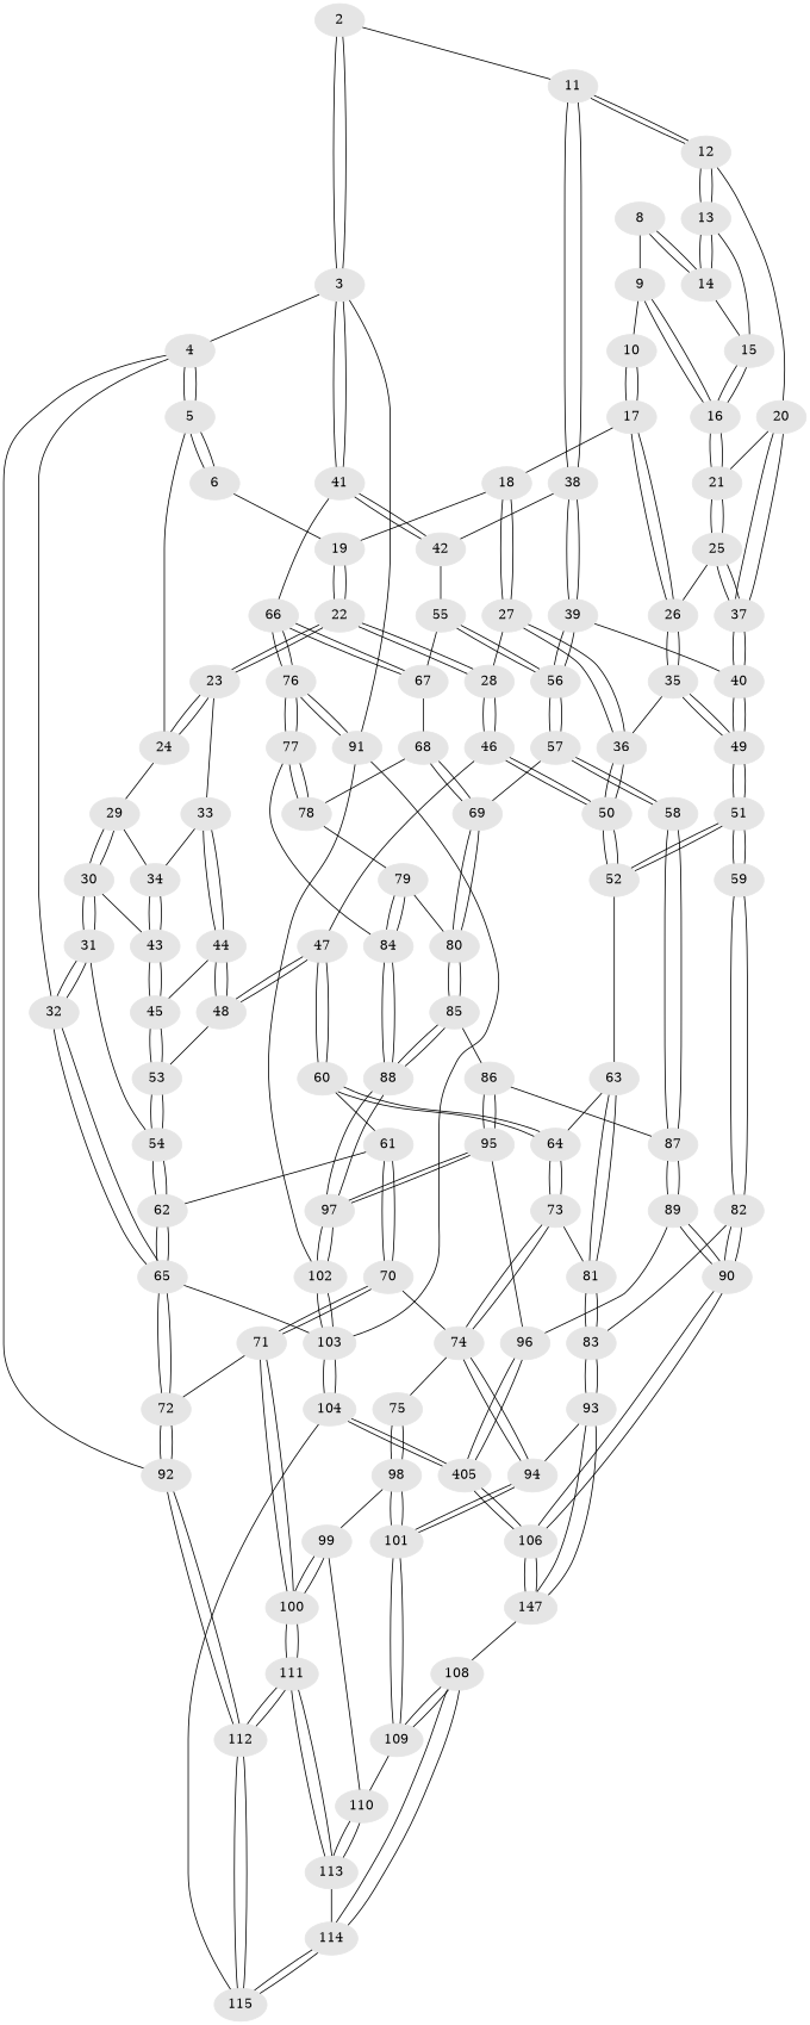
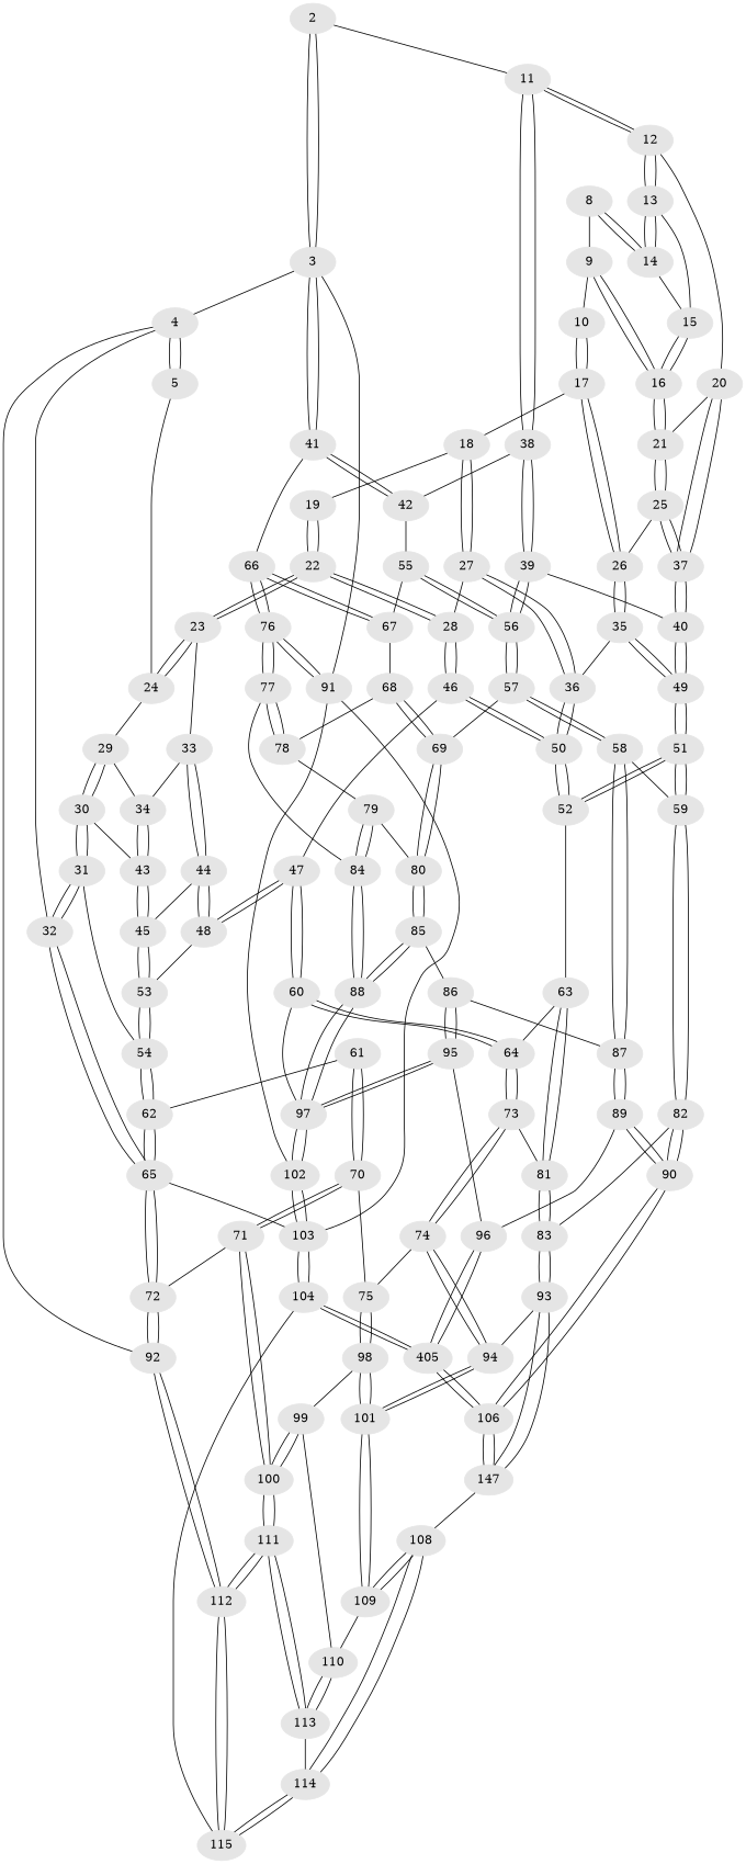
  graph {
    node [color=gray90 style=filled]
    2
    3
    11
    8
    9
    14
    4
    41
    91
    12
    38
    5
    32
    92
    42
    66
    102
    103
-   6
    24
    65
    112
    19
    29
    22
    10
    17
    16
    15
    21
    18
    26
    13
    20
    39
    37
    25
    27
    35
    28
    36
    23
    40
    33
    46
    34
    44
    30
    49
    50
    47
    31
    43
    54
    45
    62
    72
    48
    51
    52
    56
    55
    57
    67
    76
    53
    60
    61
    64
    59
    63
    82
    81
    68
    58
    69
    87
    80
    89
    83
    90
    70
    73
    71
    75
    74
    77
    78
    79
    85
    100
    98
    111
    94
    101
    99
    84
    88
    86
    93
    106
    n102 [label=147]
    97
    95
    96
    n106 [label=405]
    104
    115
    108
    109
    110
    113
    114
    2 -- 3
    2 -- 3
    2 -- 11
    3 -- 4
    3 -- 41
    3 -- 41
    3 -- 91
    11 -- 12
    11 -- 12
    11 -- 38
    11 -- 38
    8 -- 9
    8 -- 14
    8 -- 14
    9 -- 10
    9 -- 16
    9 -- 16
    14 -- 15
    4 -- 5
    4 -- 5
    4 -- 32
    4 -- 92
    41 -- 42
    41 -- 42
    41 -- 66
    91 -- 102
    91 -- 103
    12 -- 13
    12 -- 13
    12 -- 20
    38 -- 42
    38 -- 39
    38 -- 39
-   5 -- 6
-   5 -- 6
    5 -- 24
    32 -- 65
    32 -- 65
    92 -- 112
    92 -- 112
    42 -- 55
    66 -- 67
    66 -- 67
    66 -- 76
    66 -- 76
    102 -- 103
    102 -- 103
    103 -- 104
    103 -- 104
-   6 -- 19
    24 -- 29
    65 -- 103
    65 -- 72
    65 -- 72
    112 -- 115
    112 -- 115
    19 -- 22
    19 -- 22
    29 -- 34
    29 -- 30
    29 -- 30
    22 -- 28
    22 -- 28
    22 -- 23
    22 -- 23
    10 -- 17
    10 -- 17
    17 -- 18
    17 -- 26
    17 -- 26
    16 -- 21
    16 -- 21
    15 -- 16
    15 -- 16
    21 -- 25
    21 -- 25
    18 -- 19
    18 -- 27
    18 -- 27
    26 -- 35
    26 -- 35
    13 -- 14
    13 -- 14
    13 -- 15
    20 -- 21
    20 -- 37
    20 -- 37
    39 -- 40
    39 -- 56
    39 -- 56
    37 -- 40
    37 -- 40
    25 -- 26
    25 -- 37
    25 -- 37
    27 -- 28
    27 -- 36
    27 -- 36
    35 -- 36
    35 -- 49
    35 -- 49
    28 -- 46
    28 -- 46
    36 -- 50
    36 -- 50
    23 -- 24
    23 -- 24
    23 -- 33
    40 -- 49
    40 -- 49
    33 -- 34
    33 -- 44
    33 -- 44
    46 -- 50
    46 -- 50
    46 -- 47
    34 -- 43
    34 -- 43
    44 -- 45
    44 -- 48
    44 -- 48
    30 -- 31
    30 -- 31
    30 -- 43
    49 -- 51
    49 -- 51
    50 -- 52
    50 -- 52
    47 -- 48
    47 -- 48
    47 -- 60
    47 -- 60
    31 -- 32
    31 -- 32
    31 -- 54
    43 -- 45
    43 -- 45
    54 -- 62
    54 -- 62
    45 -- 53
    45 -- 53
    62 -- 65
    62 -- 65
    72 -- 92
    72 -- 92
    48 -- 53
    51 -- 52
    51 -- 52
    51 -- 59
    51 -- 59
    52 -- 63
    56 -- 57
    56 -- 57
    55 -- 56
    55 -- 56
    55 -- 67
    57 -- 58
    57 -- 58
    57 -- 69
    67 -- 68
    76 -- 91
    76 -- 91
    76 -- 77
    76 -- 77
    53 -- 54
    53 -- 54
-   60 -- 61
+   60 -- 97
    60 -- 64
    60 -- 64
    61 -- 62
    61 -- 70
    61 -- 70
    64 -- 73
    64 -- 73
    59 -- 82
    59 -- 82
    63 -- 64
    63 -- 81
    63 -- 81
    82 -- 83
    82 -- 90
    82 -- 90
    81 -- 83
    81 -- 83
    68 -- 69
    68 -- 69
    68 -- 78
+   58 -- 59
    58 -- 87
    58 -- 87
    69 -- 80
    69 -- 80
    87 -- 89
    87 -- 89
    80 -- 85
    80 -- 85
    89 -- 90
    89 -- 90
    89 -- 96
    83 -- 93
    83 -- 93
    90 -- 106
    90 -- 106
    70 -- 71
    70 -- 71
-   70 -- 74
+   70 -- 75
    73 -- 81
    73 -- 74
    73 -- 74
    71 -- 72
    71 -- 100
    71 -- 100
    75 -- 98
    75 -- 98
    74 -- 75
    74 -- 94
    74 -- 94
    77 -- 78
    77 -- 78
    77 -- 84
    78 -- 79
    79 -- 80
    79 -- 84
    79 -- 84
    85 -- 88
    85 -- 88
    85 -- 86
    100 -- 111
    100 -- 111
    98 -- 101
    98 -- 101
    98 -- 99
    111 -- 112
    111 -- 112
    111 -- 113
    111 -- 113
    94 -- 101
    94 -- 101
    101 -- 109
    101 -- 109
    99 -- 100
    99 -- 100
    99 -- 110
    84 -- 88
    84 -- 88
    88 -- 97
    88 -- 97
    86 -- 87
    86 -- 95
    86 -- 95
    93 -- 94
    93 -- n102
    93 -- n102
    106 -- n102
    106 -- n102
    n102 -- 108
    97 -- 102
    97 -- 102
    95 -- 97
    95 -- 97
    95 -- 96
    96 -- n106
    96 -- n106
    n106 -- 106
    n106 -- 106
    104 -- n106
    104 -- n106
    104 -- 115
    108 -- 109
    108 -- 109
    108 -- 114
    108 -- 114
    109 -- 110
    110 -- 113
    110 -- 113
    113 -- 114
    114 -- 115
    114 -- 115
  }
